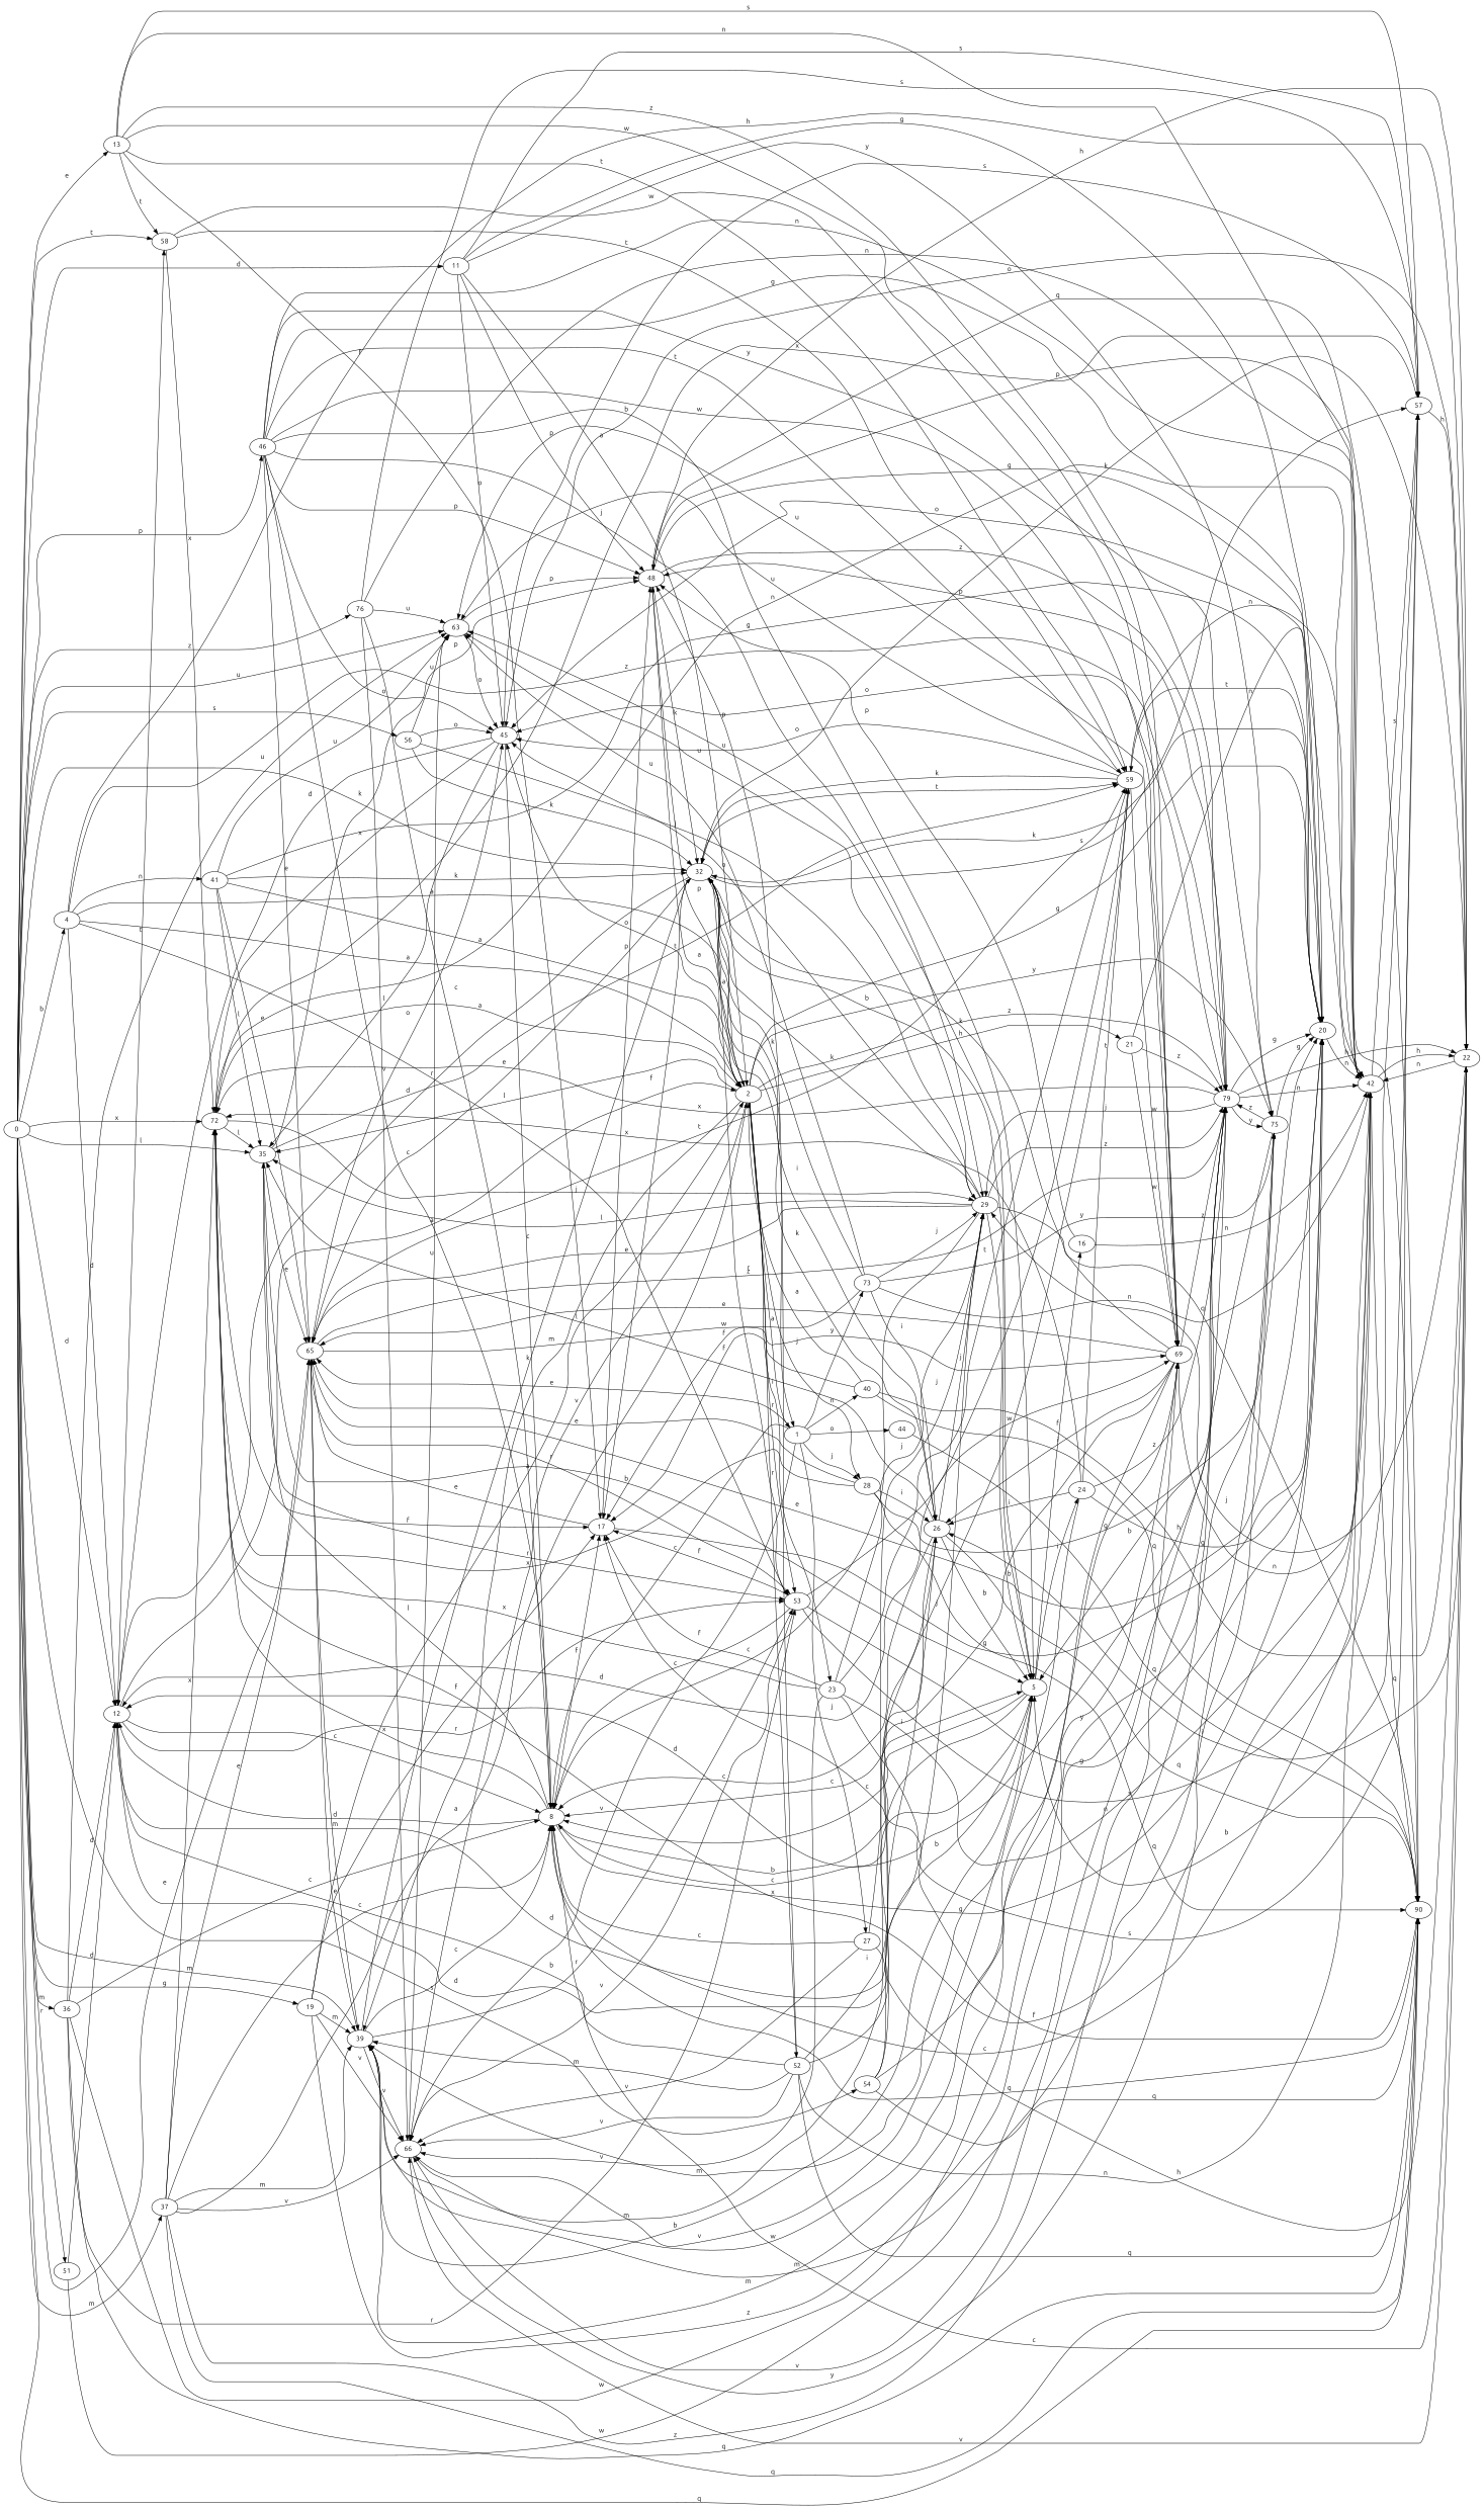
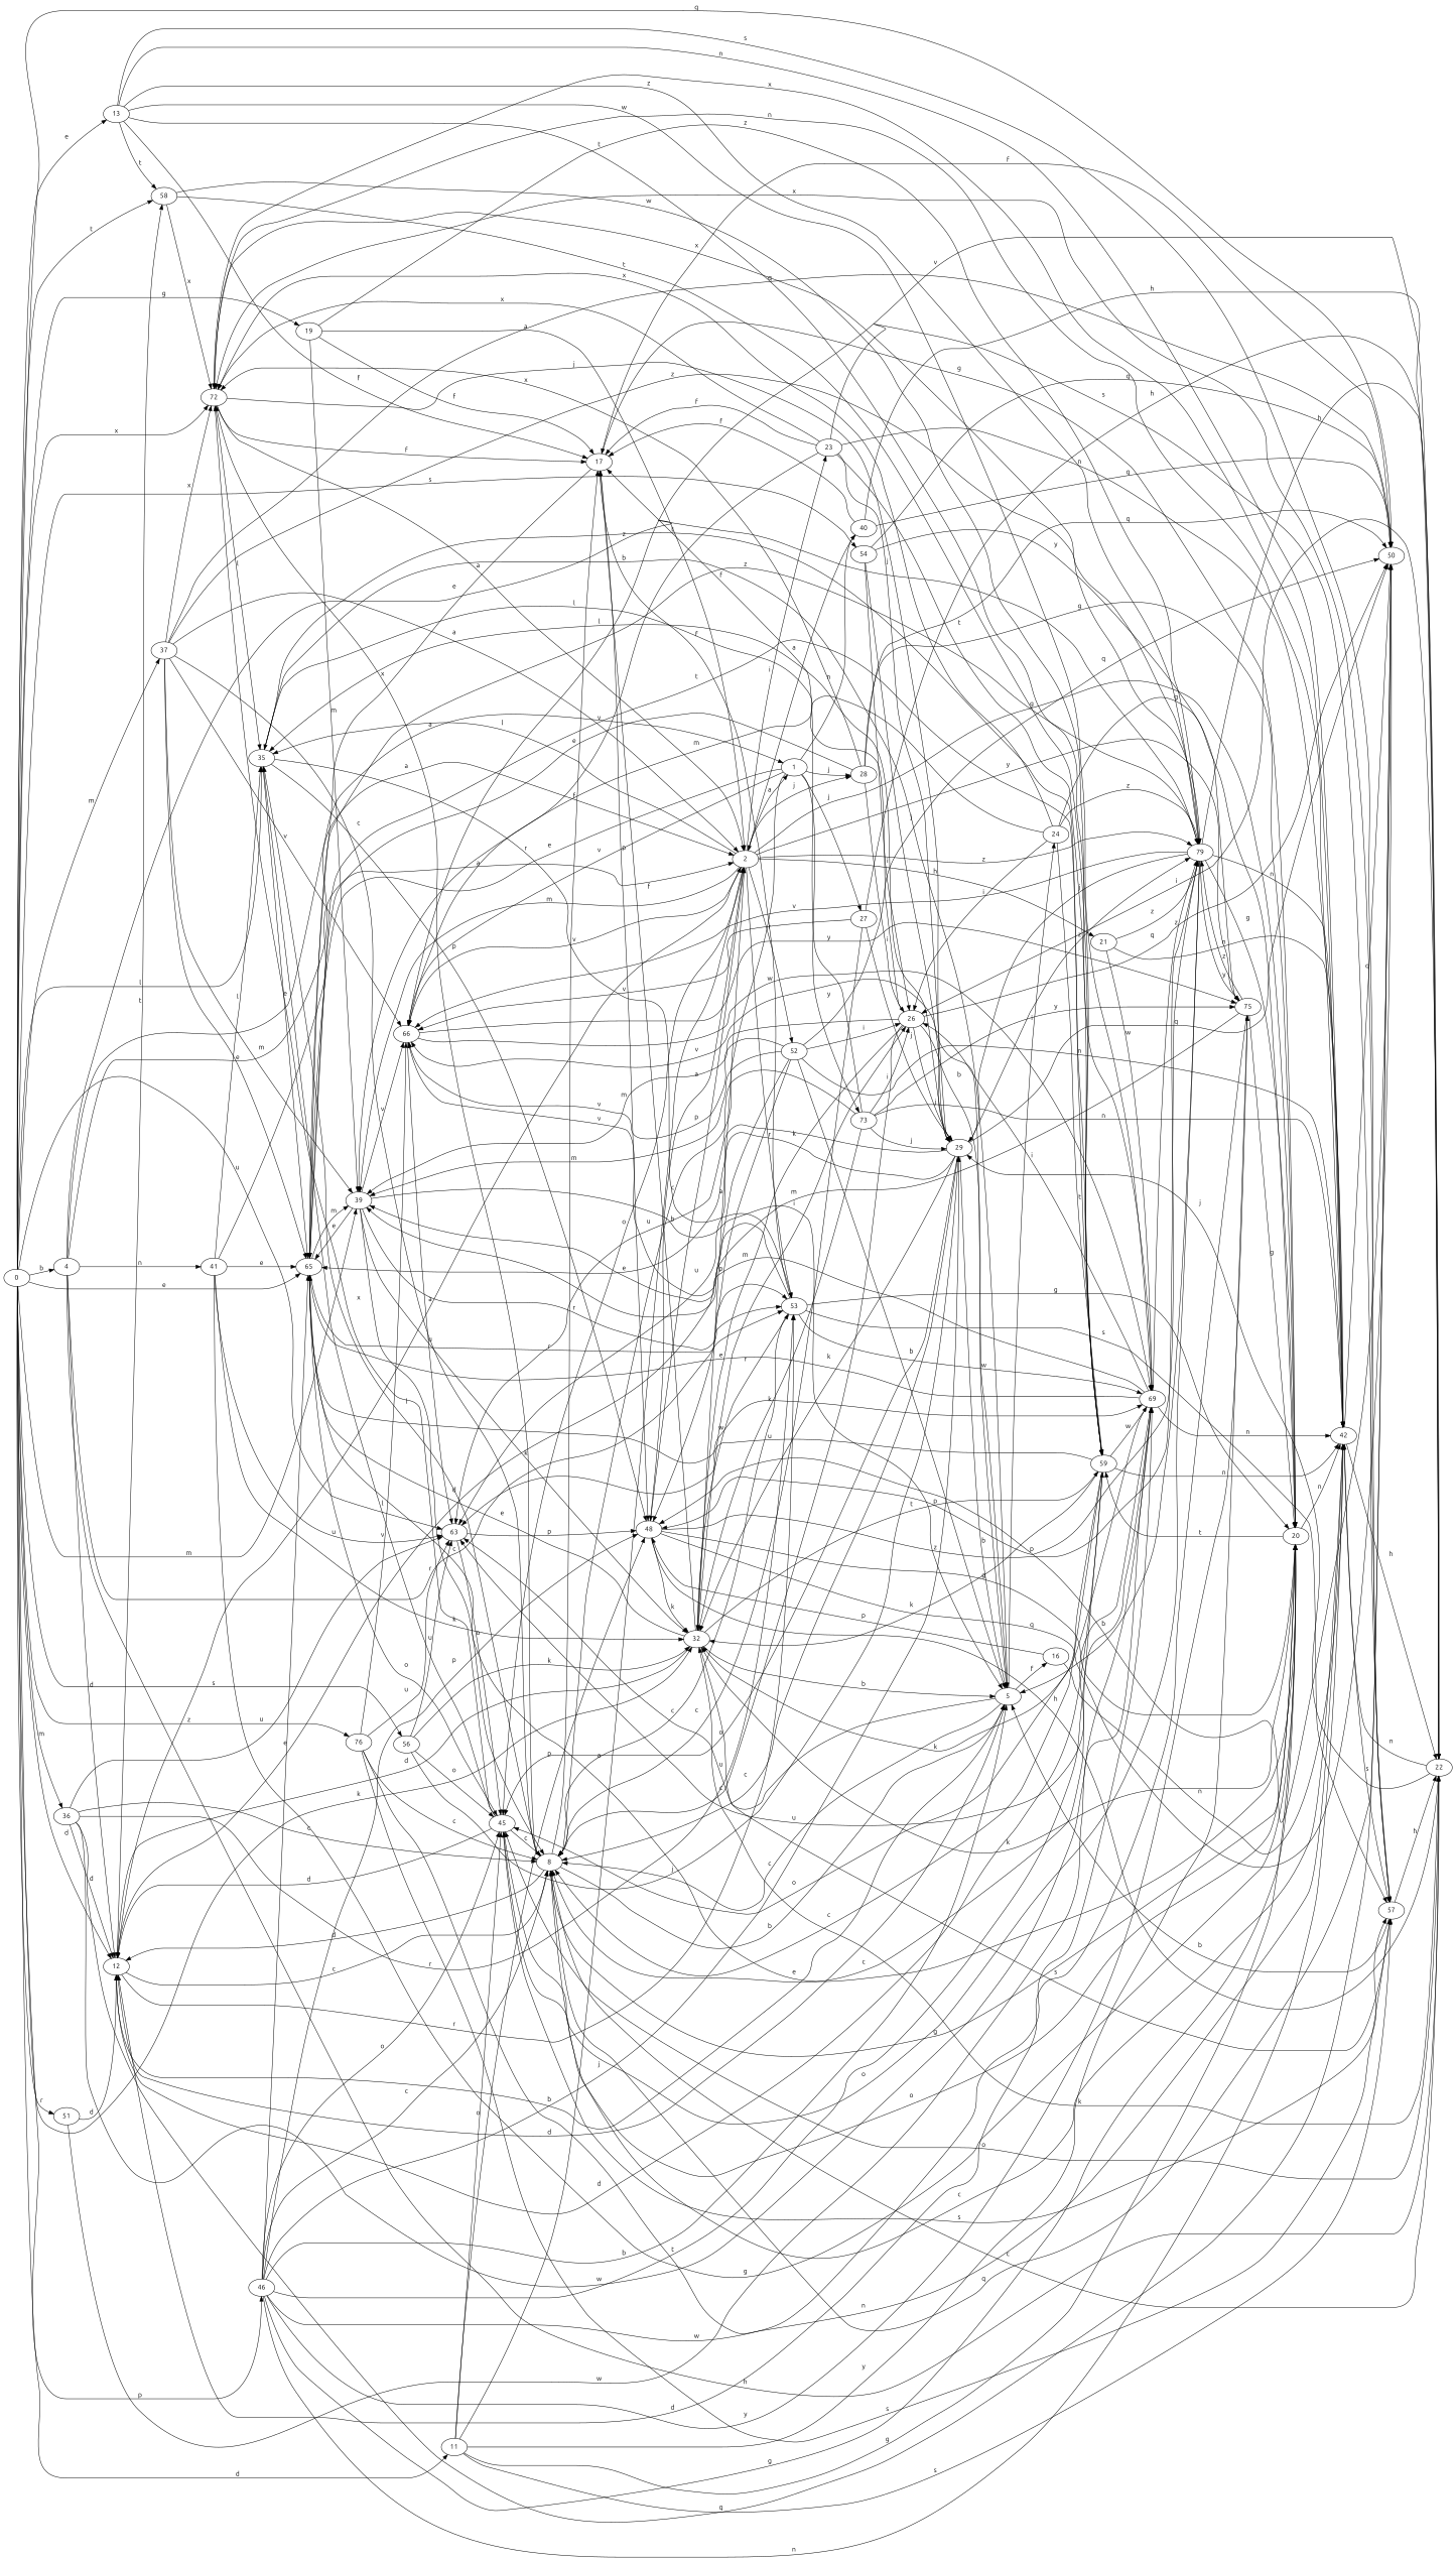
  strict digraph {
    fontname=Ubuntu
    rankdir=LR
    node [fontname=Ubuntu]
    edge [fontname=Ubuntu]
    0
    4
    11
    12
    13
    n6 [label=65]
    19
    32
    35
    36
    37
    39
    46
-   50 [label=90]
+   50
    51
    54
    56
    58
    63
    72
    76
    1
    2
    53
    79
    22
    41
    20
    45
    48
    75
    57
    8
    5
    17
    42
    59
    69
    66
    26
    29
    27
    28
    40
-   44
    73
    21
    23
    52
    16
    24
    0 -> 4 [label=b]
    0 -> 11 [label=d]
    0 -> 12 [label=d]
    0 -> 13 [label=e]
    0 -> n6 [label=e]
    0 -> 19 [label=g]
    0 -> 32 [label=k]
    0 -> 35 [label=l]
    0 -> 36 [label=m]
    0 -> 37 [label=m]
    0 -> 39 [label=m]
    0 -> 46 [label=p]
    0 -> 50 [label=q]
    0 -> 51 [label=r]
    0 -> 54 [label=s]
    0 -> 56 [label=s]
    0 -> 58 [label=t]
    0 -> 63 [label=u]
    0 -> 72 [label=x]
    0 -> 76 [label=z]
    4 -> 12 [label=d]
    4 -> 1 [label=a]
    4 -> 2 [label=a]
    4 -> 53 [label=r]
    4 -> 79 [label=z]
    4 -> 22 [label=h]
    4 -> 41 [label=n]
    11 -> 2 [label=a]
    11 -> 20 [label=g]
    11 -> 45 [label=o]
    11 -> 48 [label=p]
    11 -> 75 [label=y]
    11 -> 57 [label=s]
    12 -> 58 [label=t]
    12 -> 2 [label=a]
    12 -> 53 [label=r]
    12 -> 8 [label=c]
    12 -> 5 [label=b]
    13 -> 58 [label=t]
    13 -> 79 [label=z]
    13 -> 57 [label=s]
    13 -> 17 [label=f]
    13 -> 42 [label=n]
    13 -> 59 [label=t]
    13 -> 69 [label=w]
    n6 -> 39 [label=m]
    n6 -> 53 [label=r]
    n6 -> 79 [label=z]
    n6 -> 45 [label=o]
    n6 -> 59 [label=t]
    n6 -> 69 [label=w]
    19 -> 39 [label=m]
    19 -> 2 [label=a]
    19 -> 79 [label=z]
    19 -> 17 [label=f]
-   19 -> 66 [label=v]
    32 -> 12 [label=d]
    32 -> n6 [label=e]
    32 -> 2 [label=a]
    32 -> 53 [label=r]
    32 -> 57 [label=s]
    32 -> 5 [label=b]
    32 -> 17 [label=f]
    32 -> 59 [label=t]
    32 -> 26 [label=i]
    35 -> n6 [label=e]
    35 -> 53 [label=r]
    35 -> 48 [label=p]
    35 -> 5 [label=b]
    35 -> 59 [label=t]
    36 -> 12 [label=d]
    36 -> 50 [label=q]
    36 -> 63 [label=u]
    36 -> 53 [label=r]
    36 -> 8 [label=c]
    36 -> 69 [label=w]
    37 -> n6 [label=e]
    37 -> 39 [label=m]
    37 -> 50 [label=q]
    37 -> 72 [label=x]
    37 -> 2 [label=a]
    37 -> 79 [label=z]
    37 -> 8 [label=c]
    37 -> 66 [label=v]
    39 -> n6 [label=e]
    39 -> 32 [label=k]
    39 -> 53 [label=r]
    39 -> 8 [label=c]
    39 -> 5 [label=b]
    39 -> 66 [label=v]
    46 -> n6 [label=e]
    46 -> 20 [label=g]
    46 -> 45 [label=o]
    46 -> 48 [label=p]
    46 -> 75 [label=y]
    46 -> 8 [label=c]
    46 -> 5 [label=b]
    46 -> 42 [label=n]
    46 -> 59 [label=t]
    46 -> 69 [label=w]
    46 -> 29 [label=j]
    50 -> 48 [label=p]
    50 -> 17 [label=f]
    51 -> 12 [label=d]
    51 -> 69 [label=w]
    54 -> 50 [label=q]
    54 -> 75 [label=y]
    54 -> 26 [label=i]
    54 -> 29 [label=j]
    56 -> 32 [label=k]
    56 -> 63 [label=u]
    56 -> 45 [label=o]
    56 -> 29 [label=j]
    58 -> 72 [label=x]
    58 -> 59 [label=t]
    58 -> 69 [label=w]
    63 -> 45 [label=o]
    63 -> 48 [label=p]
    72 -> 35 [label=l]
    72 -> 2 [label=a]
    72 -> 17 [label=f]
    72 -> 42 [label=n]
    72 -> 29 [label=j]
    76 -> 63 [label=u]
    76 -> 57 [label=s]
    76 -> 8 [label=c]
    76 -> 42 [label=n]
    76 -> 66 [label=v]
    1 -> n6 [label=e]
    1 -> 8 [label=c]
    1 -> 66 [label=v]
    1 -> 27 [label=j]
    1 -> 28 [label=j]
    1 -> 40 [label=n]
-   1 -> 44 [label=o]
    1 -> 73 [label=y]
    2 -> 35 [label=l]
    2 -> 39 [label=m]
    2 -> 1 [label=a]
    2 -> 53 [label=r]
    2 -> 79 [label=z]
    2 -> 20 [label=g]
    2 -> 45 [label=o]
    2 -> 48 [label=p]
    2 -> 75 [label=y]
    2 -> 66 [label=v]
    2 -> 28 [label=j]
    2 -> 21 [label=h]
    2 -> 23 [label=i]
    2 -> 52 [label=r]
    53 -> 20 [label=g]
    53 -> 57 [label=s]
    53 -> 8 [label=c]
    53 -> 17 [label=f]
    53 -> 69 [label=w]
    53 -> 66 [label=v]
    79 -> 72 [label=x]
    79 -> 22 [label=h]
    79 -> 20 [label=g]
    79 -> 45 [label=o]
    79 -> 48 [label=p]
    79 -> 75 [label=y]
    79 -> 5 [label=b]
    79 -> 42 [label=n]
    79 -> 66 [label=v]
    79 -> 29 [label=j]
    22 -> 32 [label=k]
    22 -> 45 [label=o]
    22 -> 8 [label=c]
    22 -> 42 [label=n]
    22 -> 66 [label=v]
    22 -> 26 [label=i]
    22 -> 29 [label=j]
    41 -> n6 [label=e]
    41 -> 32 [label=k]
    41 -> 35 [label=l]
    41 -> 63 [label=u]
    41 -> 2 [label=a]
    41 -> 20 [label=g]
    20 -> n6 [label=e]
    20 -> 32 [label=k]
    20 -> 45 [label=o]
    20 -> 42 [label=n]
    20 -> 59 [label=t]
    45 -> 12 [label=d]
    45 -> 35 [label=l]
    45 -> 72 [label=x]
    45 -> 57 [label=s]
    45 -> 8 [label=c]
    48 -> 32 [label=k]
    48 -> 50 [label=q]
    48 -> 2 [label=a]
    48 -> 79 [label=z]
    48 -> 22 [label=h]
    48 -> 20 [label=g]
    75 -> 12 [label=d]
    75 -> 39 [label=m]
    75 -> 79 [label=z]
    75 -> 20 [label=g]
    57 -> 72 [label=x]
    57 -> 22 [label=h]
    57 -> 5 [label=b]
    8 -> 12 [label=d]
    8 -> 35 [label=l]
    8 -> 50 [label=q]
    8 -> 72 [label=x]
    8 -> 20 [label=g]
    8 -> 5 [label=b]
    8 -> 17 [label=f]
    5 -> 12 [label=d]
    5 -> 63 [label=u]
    5 -> 8 [label=c]
    5 -> 66 [label=v]
    5 -> 16 [label=f]
    5 -> 24 [label=i]
    17 -> n6 [label=e]
    17 -> 20 [label=g]
    17 -> 48 [label=p]
    42 -> 50 [label=q]
    42 -> 72 [label=x]
    42 -> 22 [label=h]
    42 -> 57 [label=s]
    42 -> 8 [label=c]
    59 -> 12 [label=d]
    59 -> 32 [label=k]
    59 -> 63 [label=u]
    59 -> 45 [label=o]
    59 -> 8 [label=c]
    59 -> 42 [label=n]
    59 -> 69 [label=w]
    69 -> n6 [label=e]
    69 -> 32 [label=k]
    69 -> 39 [label=m]
    69 -> 63 [label=u]
    69 -> 79 [label=z]
    69 -> 8 [label=c]
    69 -> 42 [label=n]
    69 -> 26 [label=i]
    66 -> 63 [label=u]
    66 -> 75 [label=y]
    66 -> 69 [label=w]
    26 -> 32 [label=k]
    26 -> 35 [label=l]
    26 -> 39 [label=m]
    26 -> 50 [label=q]
    26 -> 8 [label=c]
    26 -> 5 [label=b]
    26 -> 29 [label=j]
    29 -> n6 [label=e]
    29 -> 32 [label=k]
    29 -> 35 [label=l]
    29 -> 50 [label=q]
    29 -> 63 [label=u]
    29 -> 79 [label=z]
    29 -> 45 [label=o]
    29 -> 8 [label=c]
    29 -> 5 [label=b]
    27 -> 22 [label=h]
    27 -> 8 [label=c]
    27 -> 66 [label=v]
    27 -> 29 [label=j]
    28 -> n6 [label=e]
    28 -> 50 [label=q]
    28 -> 72 [label=x]
    28 -> 20 [label=g]
    28 -> 26 [label=i]
    40 -> 50 [label=q]
    40 -> 2 [label=a]
    40 -> 22 [label=h]
    40 -> 17 [label=f]
-   44 -> 50 [label=q]
    73 -> 32 [label=k]
    73 -> 63 [label=u]
    73 -> 75 [label=y]
    73 -> 17 [label=f]
    73 -> 42 [label=n]
    73 -> 26 [label=i]
    73 -> 29 [label=j]
    21 -> 79 [label=z]
    21 -> 42 [label=n]
    21 -> 69 [label=w]
    23 -> 72 [label=x]
    23 -> 57 [label=s]
    23 -> 17 [label=f]
    23 -> 42 [label=n]
    23 -> 59 [label=t]
    23 -> 66 [label=v]
    23 -> 29 [label=j]
    52 -> 12 [label=d]
    52 -> 39 [label=m]
    52 -> 50 [label=q]
    52 -> 48 [label=p]
    52 -> 5 [label=b]
    52 -> 42 [label=n]
    52 -> 66 [label=v]
    52 -> 26 [label=i]
    16 -> 48 [label=p]
    16 -> 42 [label=n]
    24 -> 39 [label=m]
    24 -> 72 [label=x]
    24 -> 79 [label=z]
    24 -> 20 [label=g]
    24 -> 59 [label=t]
    24 -> 26 [label=i]
  }
